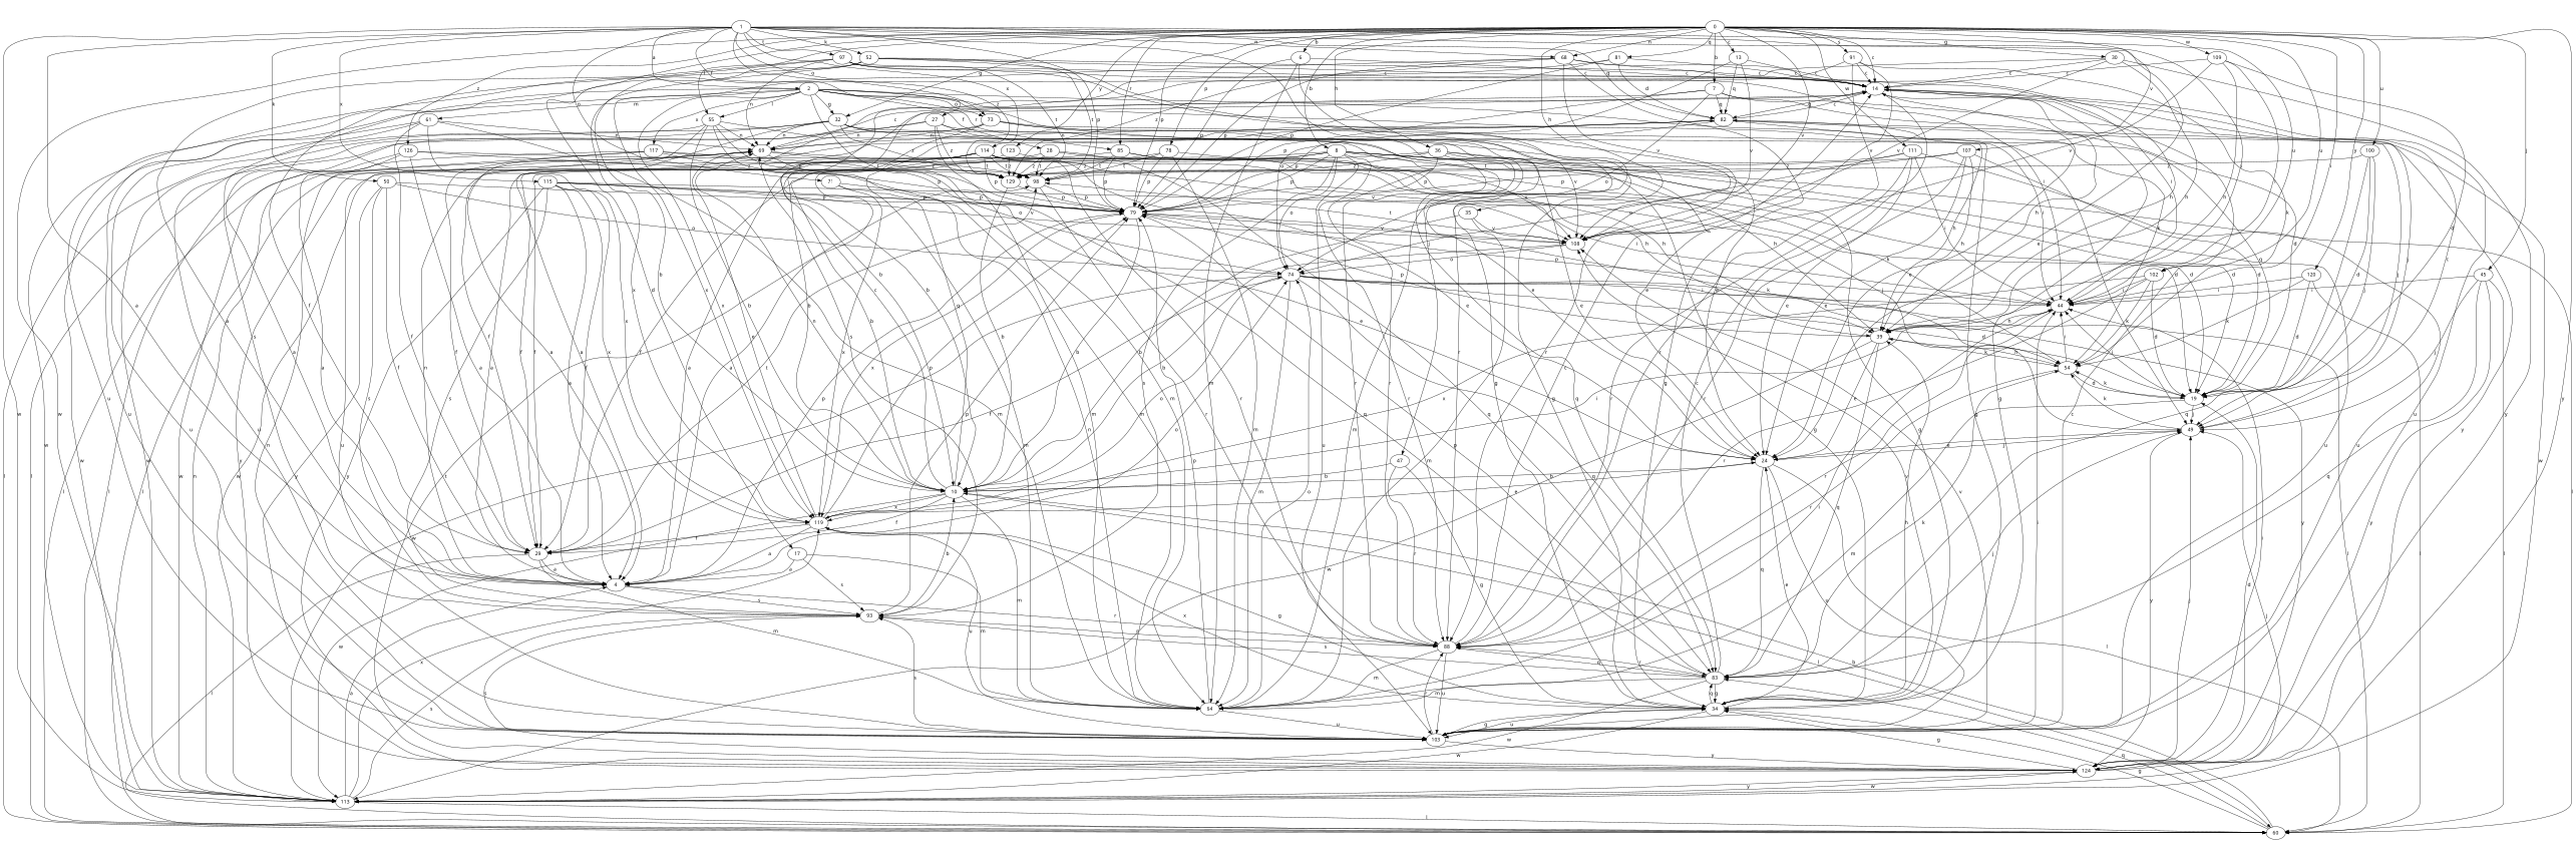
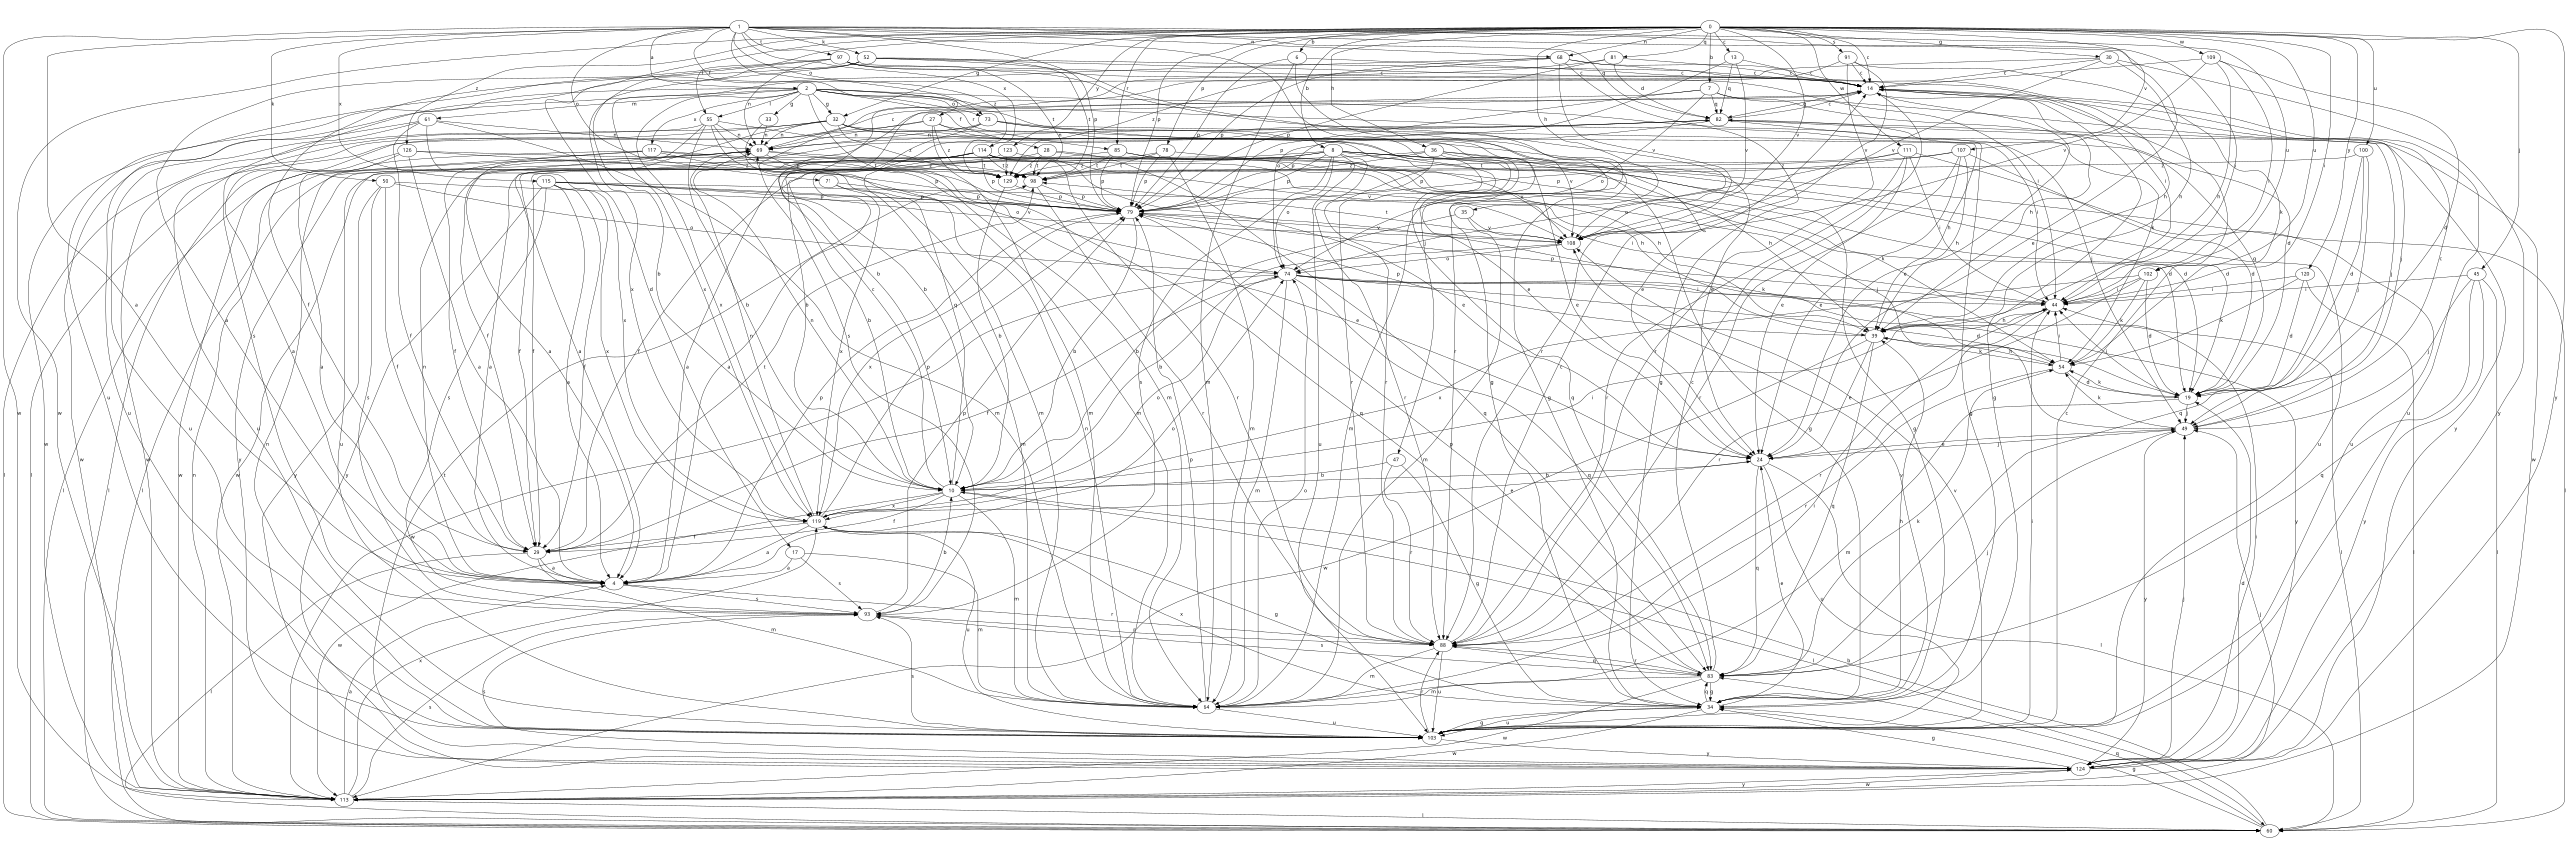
  strict digraph {
    fontname="Noto Sans"
    node [fontname="Noto Sans"]
    edge [fontname="Noto Sans"]
    0
    6
    7
    8
    13
    14
    17
    30
    32
    35
    36
    44
    45
    55
    68
    78
    79
    81
    85
    91
    100
    102
    107
    108
    109
    111
    113
    120
    123
    124
    126
    64
    88
    82
    74
    10
    19
    129
    34
    103
    93
    29
    39
    60
    24
    49
    4
    119
    69
    83
    98
    54
    1
    2
    27
    47
    50
    52
    71
    73
    97
    114
    115
    28
+   33
    61
    117
    0 -> 6 [label=b]
    0 -> 7 [label=b]
    0 -> 8 [label=b]
    0 -> 13 [label=c]
    0 -> 14 [label=c]
    0 -> 17 [label=d]
    0 -> 30 [label=g]
    0 -> 32 [label=g]
    0 -> 35 [label=h]
    0 -> 36 [label=h]
    0 -> 44 [label=i]
    0 -> 45 [label=j]
    0 -> 55 [label=l]
    0 -> 68 [label=n]
    0 -> 78 [label=p]
    0 -> 79 [label=p]
    0 -> 81 [label=q]
    0 -> 85 [label=r]
    0 -> 91 [label=s]
    0 -> 100 [label=u]
    0 -> 102 [label=u]
    0 -> 107 [label=v]
    0 -> 108 [label=v]
    0 -> 109 [label=w]
    0 -> 111 [label=w]
    0 -> 113 [label=w]
    0 -> 120 [label=y]
    0 -> 123 [label=y]
    0 -> 124 [label=y]
    0 -> 126 [label=z]
    6 -> 14 [label=c]
    6 -> 79 [label=p]
    6 -> 64 [label=m]
    6 -> 88 [label=r]
    7 -> 79 [label=p]
    7 -> 124 [label=y]
    7 -> 82 [label=q]
    7 -> 74 [label=o]
    7 -> 10 [label=b]
    7 -> 19 [label=d]
    8 -> 79 [label=p]
    8 -> 113 [label=w]
    8 -> 88 [label=r]
    8 -> 74 [label=o]
    8 -> 19 [label=d]
    8 -> 129 [label=z]
    8 -> 34 [label=g]
    8 -> 103 [label=u]
    8 -> 93 [label=s]
    8 -> 29 [label=f]
    8 -> 39 [label=h]
    8 -> 60 [label=l]
    13 -> 14 [label=c]
    13 -> 108 [label=v]
    13 -> 82 [label=q]
    13 -> 74 [label=o]
    14 -> 82 [label=q]
    14 -> 34 [label=g]
    14 -> 103 [label=u]
    14 -> 39 [label=h]
    14 -> 24 [label=e]
    14 -> 49 [label=j]
    17 -> 64 [label=m]
    17 -> 93 [label=s]
    17 -> 4 [label=a]
    30 -> 14 [label=c]
    30 -> 108 [label=v]
    30 -> 124 [label=y]
    30 -> 39 [label=h]
    30 -> 119 [label=x]
    32 -> 113 [label=w]
    32 -> 88 [label=r]
    32 -> 129 [label=z]
    32 -> 29 [label=f]
    32 -> 60 [label=l]
    32 -> 24 [label=e]
    32 -> 69 [label=n]
    32 -> 83 [label=q]
    35 -> 108 [label=v]
    35 -> 64 [label=m]
    35 -> 10 [label=b]
    36 -> 79 [label=p]
    36 -> 64 [label=m]
    36 -> 129 [label=z]
    36 -> 34 [label=g]
    36 -> 103 [label=u]
    36 -> 24 [label=e]
    36 -> 4 [label=a]
    44 -> 79 [label=p]
    44 -> 88 [label=r]
    44 -> 39 [label=h]
    45 -> 44 [label=i]
    45 -> 124 [label=y]
    45 -> 60 [label=l]
    45 -> 49 [label=j]
    45 -> 83 [label=q]
    55 -> 79 [label=p]
    55 -> 64 [label=m]
    55 -> 10 [label=b]
    55 -> 103 [label=u]
    55 -> 39 [label=h]
    55 -> 4 [label=a]
    55 -> 69 [label=n]
    68 -> 14 [label=c]
    68 -> 79 [label=p]
    68 -> 88 [label=r]
    68 -> 129 [label=z]
    68 -> 34 [label=g]
    68 -> 39 [label=h]
    68 -> 119 [label=x]
    78 -> 79 [label=p]
    78 -> 108 [label=v]
    78 -> 64 [label=m]
    78 -> 29 [label=f]
    78 -> 98 [label=t]
    79 -> 108 [label=v]
    79 -> 10 [label=b]
    79 -> 119 [label=x]
    79 -> 54 [label=k]
    81 -> 14 [label=c]
    81 -> 79 [label=p]
    81 -> 82 [label=d]
    81 -> 93 [label=s]
    85 -> 79 [label=p]
    85 -> 19 [label=d]
    85 -> 4 [label=a]
    85 -> 98 [label=t]
    85 -> 54 [label=k]
    91 -> 14 [label=c]
    91 -> 108 [label=v]
    91 -> 88 [label=r]
    91 -> 10 [label=b]
    91 -> 54 [label=k]
    100 -> 19 [label=d]
    100 -> 129 [label=z]
    100 -> 49 [label=j]
    100 -> 83 [label=q]
    102 -> 44 [label=i]
    102 -> 88 [label=r]
    102 -> 19 [label=d]
    102 -> 119 [label=x]
    102 -> 54 [label=k]
    107 -> 79 [label=p]
    107 -> 88 [label=r]
    107 -> 19 [label=d]
    107 -> 129 [label=z]
    107 -> 39 [label=h]
    107 -> 24 [label=e]
    108 -> 74 [label=o]
    108 -> 10 [label=b]
    108 -> 98 [label=t]
    109 -> 14 [label=c]
    109 -> 44 [label=i]
    109 -> 108 [label=v]
    109 -> 19 [label=d]
    109 -> 39 [label=h]
    111 -> 44 [label=i]
    111 -> 88 [label=r]
    111 -> 74 [label=o]
    111 -> 103 [label=u]
    111 -> 24 [label=e]
    111 -> 98 [label=t]
    113 -> 124 [label=y]
    113 -> 93 [label=s]
    113 -> 60 [label=l]
    113 -> 49 [label=j]
    113 -> 4 [label=a]
    113 -> 119 [label=x]
    113 -> 69 [label=n]
    120 -> 44 [label=i]
    120 -> 19 [label=d]
    120 -> 60 [label=l]
    120 -> 54 [label=k]
    123 -> 129 [label=z]
    123 -> 29 [label=f]
    123 -> 39 [label=h]
    124 -> 44 [label=i]
    124 -> 113 [label=w]
    124 -> 19 [label=d]
    124 -> 34 [label=g]
    124 -> 93 [label=s]
    124 -> 49 [label=j]
    124 -> 98 [label=t]
    126 -> 113 [label=w]
    126 -> 19 [label=d]
    126 -> 129 [label=z]
    126 -> 60 [label=l]
    126 -> 4 [label=a]
    64 -> 44 [label=i]
    64 -> 79 [label=p]
    64 -> 74 [label=o]
    64 -> 103 [label=u]
    64 -> 69 [label=n]
    88 -> 14 [label=c]
    88 -> 64 [label=m]
    88 -> 103 [label=u]
    88 -> 83 [label=q]
    82 -> 14 [label=c]
    82 -> 79 [label=p]
    82 -> 113 [label=w]
    82 -> 34 [label=g]
    82 -> 49 [label=j]
    82 -> 4 [label=a]
    82 -> 69 [label=n]
    74 -> 44 [label=i]
    74 -> 113 [label=w]
    74 -> 124 [label=y]
    74 -> 64 [label=m]
    74 -> 19 [label=d]
    74 -> 29 [label=f]
    74 -> 60 [label=l]
    74 -> 83 [label=q]
    10 -> 14 [label=c]
    10 -> 44 [label=i]
    10 -> 113 [label=w]
    10 -> 64 [label=m]
    10 -> 82 [label=q]
    10 -> 29 [label=f]
    10 -> 60 [label=l]
    10 -> 119 [label=x]
    10 -> 69 [label=n]
    19 -> 44 [label=i]
    19 -> 64 [label=m]
    19 -> 82 [label=q]
    19 -> 49 [label=j]
    19 -> 54 [label=k]
    129 -> 79 [label=p]
    129 -> 10 [label=b]
    34 -> 108 [label=v]
    34 -> 113 [label=w]
    34 -> 103 [label=u]
    34 -> 39 [label=h]
    34 -> 24 [label=e]
    34 -> 119 [label=x]
    34 -> 83 [label=q]
    103 -> 14 [label=c]
    103 -> 44 [label=i]
    103 -> 108 [label=v]
    103 -> 124 [label=y]
    103 -> 88 [label=r]
    103 -> 34 [label=g]
    103 -> 93 [label=s]
    103 -> 69 [label=n]
    93 -> 79 [label=p]
    93 -> 88 [label=r]
    93 -> 10 [label=b]
    29 -> 64 [label=m]
    29 -> 60 [label=l]
    29 -> 4 [label=a]
    29 -> 98 [label=t]
    39 -> 79 [label=p]
    39 -> 113 [label=w]
    39 -> 24 [label=e]
    39 -> 83 [label=q]
    39 -> 54 [label=k]
    60 -> 10 [label=b]
    60 -> 34 [label=g]
    60 -> 83 [label=q]
    24 -> 10 [label=b]
    24 -> 103 [label=u]
    24 -> 60 [label=l]
    24 -> 49 [label=j]
    24 -> 83 [label=q]
    49 -> 14 [label=c]
    49 -> 124 [label=y]
    49 -> 24 [label=e]
    49 -> 54 [label=k]
    4 -> 79 [label=p]
    4 -> 88 [label=r]
    4 -> 74 [label=o]
    4 -> 93 [label=s]
    4 -> 69 [label=n]
    119 -> 79 [label=p]
    119 -> 74 [label=o]
    119 -> 34 [label=g]
    119 -> 103 [label=u]
    119 -> 29 [label=f]
    119 -> 24 [label=e]
    119 -> 4 [label=a]
-   119 -> 69 [label=e]
+   119 -> 69 [label=n]
    69 -> 14 [label=c]
    69 -> 74 [label=o]
    69 -> 129 [label=z]
    69 -> 98 [label=t]
    83 -> 14 [label=c]
    83 -> 79 [label=p]
    83 -> 113 [label=w]
    83 -> 64 [label=m]
    83 -> 88 [label=r]
    83 -> 34 [label=g]
    83 -> 93 [label=s]
    83 -> 49 [label=j]
    83 -> 54 [label=k]
    98 -> 79 [label=p]
    98 -> 88 [label=r]
    54 -> 44 [label=i]
    54 -> 88 [label=r]
    54 -> 19 [label=d]
    54 -> 39 [label=h]
    1 -> 44 [label=i]
    1 -> 68 [label=n]
    1 -> 79 [label=p]
    1 -> 102 [label=u]
    1 -> 113 [label=w]
    1 -> 82 [label=q]
    1 -> 129 [label=z]
    1 -> 24 [label=e]
    1 -> 4 [label=a]
    1 -> 2 [label=a]
    1 -> 27 [label=f]
    1 -> 47 [label=j]
    1 -> 50 [label=k]
    1 -> 52 [label=k]
    1 -> 71 [label=o]
    1 -> 73 [label=o]
    1 -> 97 [label=t]
    1 -> 114 [label=x]
    1 -> 115 [label=x]
    2 -> 32 [label=g]
    2 -> 55 [label=l]
    2 -> 85 [label=r]
    2 -> 113 [label=w]
    2 -> 64 [label=m]
    2 -> 34 [label=g]
    2 -> 103 [label=u]
    2 -> 49 [label=j]
    2 -> 119 [label=x]
    2 -> 54 [label=k]
    2 -> 73 [label=o]
    2 -> 28 [label=f]
+   2 -> 33 [label=g]
    2 -> 61 [label=m]
    2 -> 117 [label=x]
    27 -> 64 [label=m]
    27 -> 88 [label=r]
    27 -> 129 [label=z]
    27 -> 24 [label=e]
    27 -> 4 [label=a]
    27 -> 69 [label=n]
    47 -> 88 [label=r]
    47 -> 10 [label=b]
    47 -> 34 [label=g]
    50 -> 79 [label=p]
    50 -> 124 [label=y]
    50 -> 74 [label=o]
    50 -> 93 [label=s]
    50 -> 29 [label=f]
    52 -> 14 [label=c]
    52 -> 44 [label=i]
    52 -> 10 [label=b]
    52 -> 34 [label=g]
    52 -> 103 [label=u]
    52 -> 93 [label=s]
    52 -> 98 [label=t]
    71 -> 79 [label=p]
    71 -> 64 [label=m]
    71 -> 119 [label=x]
    73 -> 44 [label=i]
    73 -> 108 [label=v]
    73 -> 10 [label=b]
    73 -> 60 [label=l]
    73 -> 24 [label=e]
    73 -> 69 [label=n]
    97 -> 14 [label=c]
    97 -> 44 [label=i]
    97 -> 108 [label=v]
    97 -> 29 [label=f]
    97 -> 4 [label=a]
    97 -> 69 [label=n]
    97 -> 98 [label=t]
    114 -> 79 [label=p]
    114 -> 108 [label=v]
    114 -> 124 [label=y]
    114 -> 88 [label=r]
    114 -> 10 [label=b]
    114 -> 39 [label=h]
    114 -> 60 [label=l]
    114 -> 24 [label=e]
    114 -> 4 [label=a]
    114 -> 98 [label=t]
    115 -> 44 [label=i]
    115 -> 79 [label=p]
    115 -> 108 [label=v]
    115 -> 124 [label=y]
    115 -> 93 [label=s]
    115 -> 29 [label=f]
    115 -> 24 [label=e]
    115 -> 4 [label=a]
    115 -> 119 [label=x]
    28 -> 129 [label=z]
    28 -> 103 [label=u]
    28 -> 49 [label=j]
    28 -> 83 [label=q]
    28 -> 98 [label=t]
+   33 -> 64 [label=m]
+   33 -> 69 [label=n]
    61 -> 113 [label=w]
    61 -> 64 [label=m]
    61 -> 103 [label=u]
    61 -> 29 [label=f]
    61 -> 119 [label=x]
    61 -> 69 [label=n]
    117 -> 79 [label=p]
    117 -> 29 [label=f]
    117 -> 60 [label=l]
    117 -> 4 [label=a]
    117 -> 83 [label=q]
    117 -> 98 [label=t]
  }
